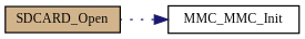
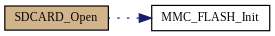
  digraph {
    rankdir=RL
    fontname="Liberation Serif"
    node [color=black fontname="Liberation Serif" fontsize=10 shape=record style=filled]
-   n1 [fillcolor=white fontcolor=black height=0.2 label=MMC_MMC_Init width=0.4]
+   n1 [fillcolor=white fontcolor=black height=0.2 label=MMC_FLASH_Init width=0.4]
    n2 [fillcolor=tan height=0.2 label=SDCARD_Open width=0.4]
    n1 -> n2 [color=midnightblue dir=back fontname="Liberation Serif" fontsize=10 labelfontname=Helvetica labelfontsize=10 style=dotted]
  }
